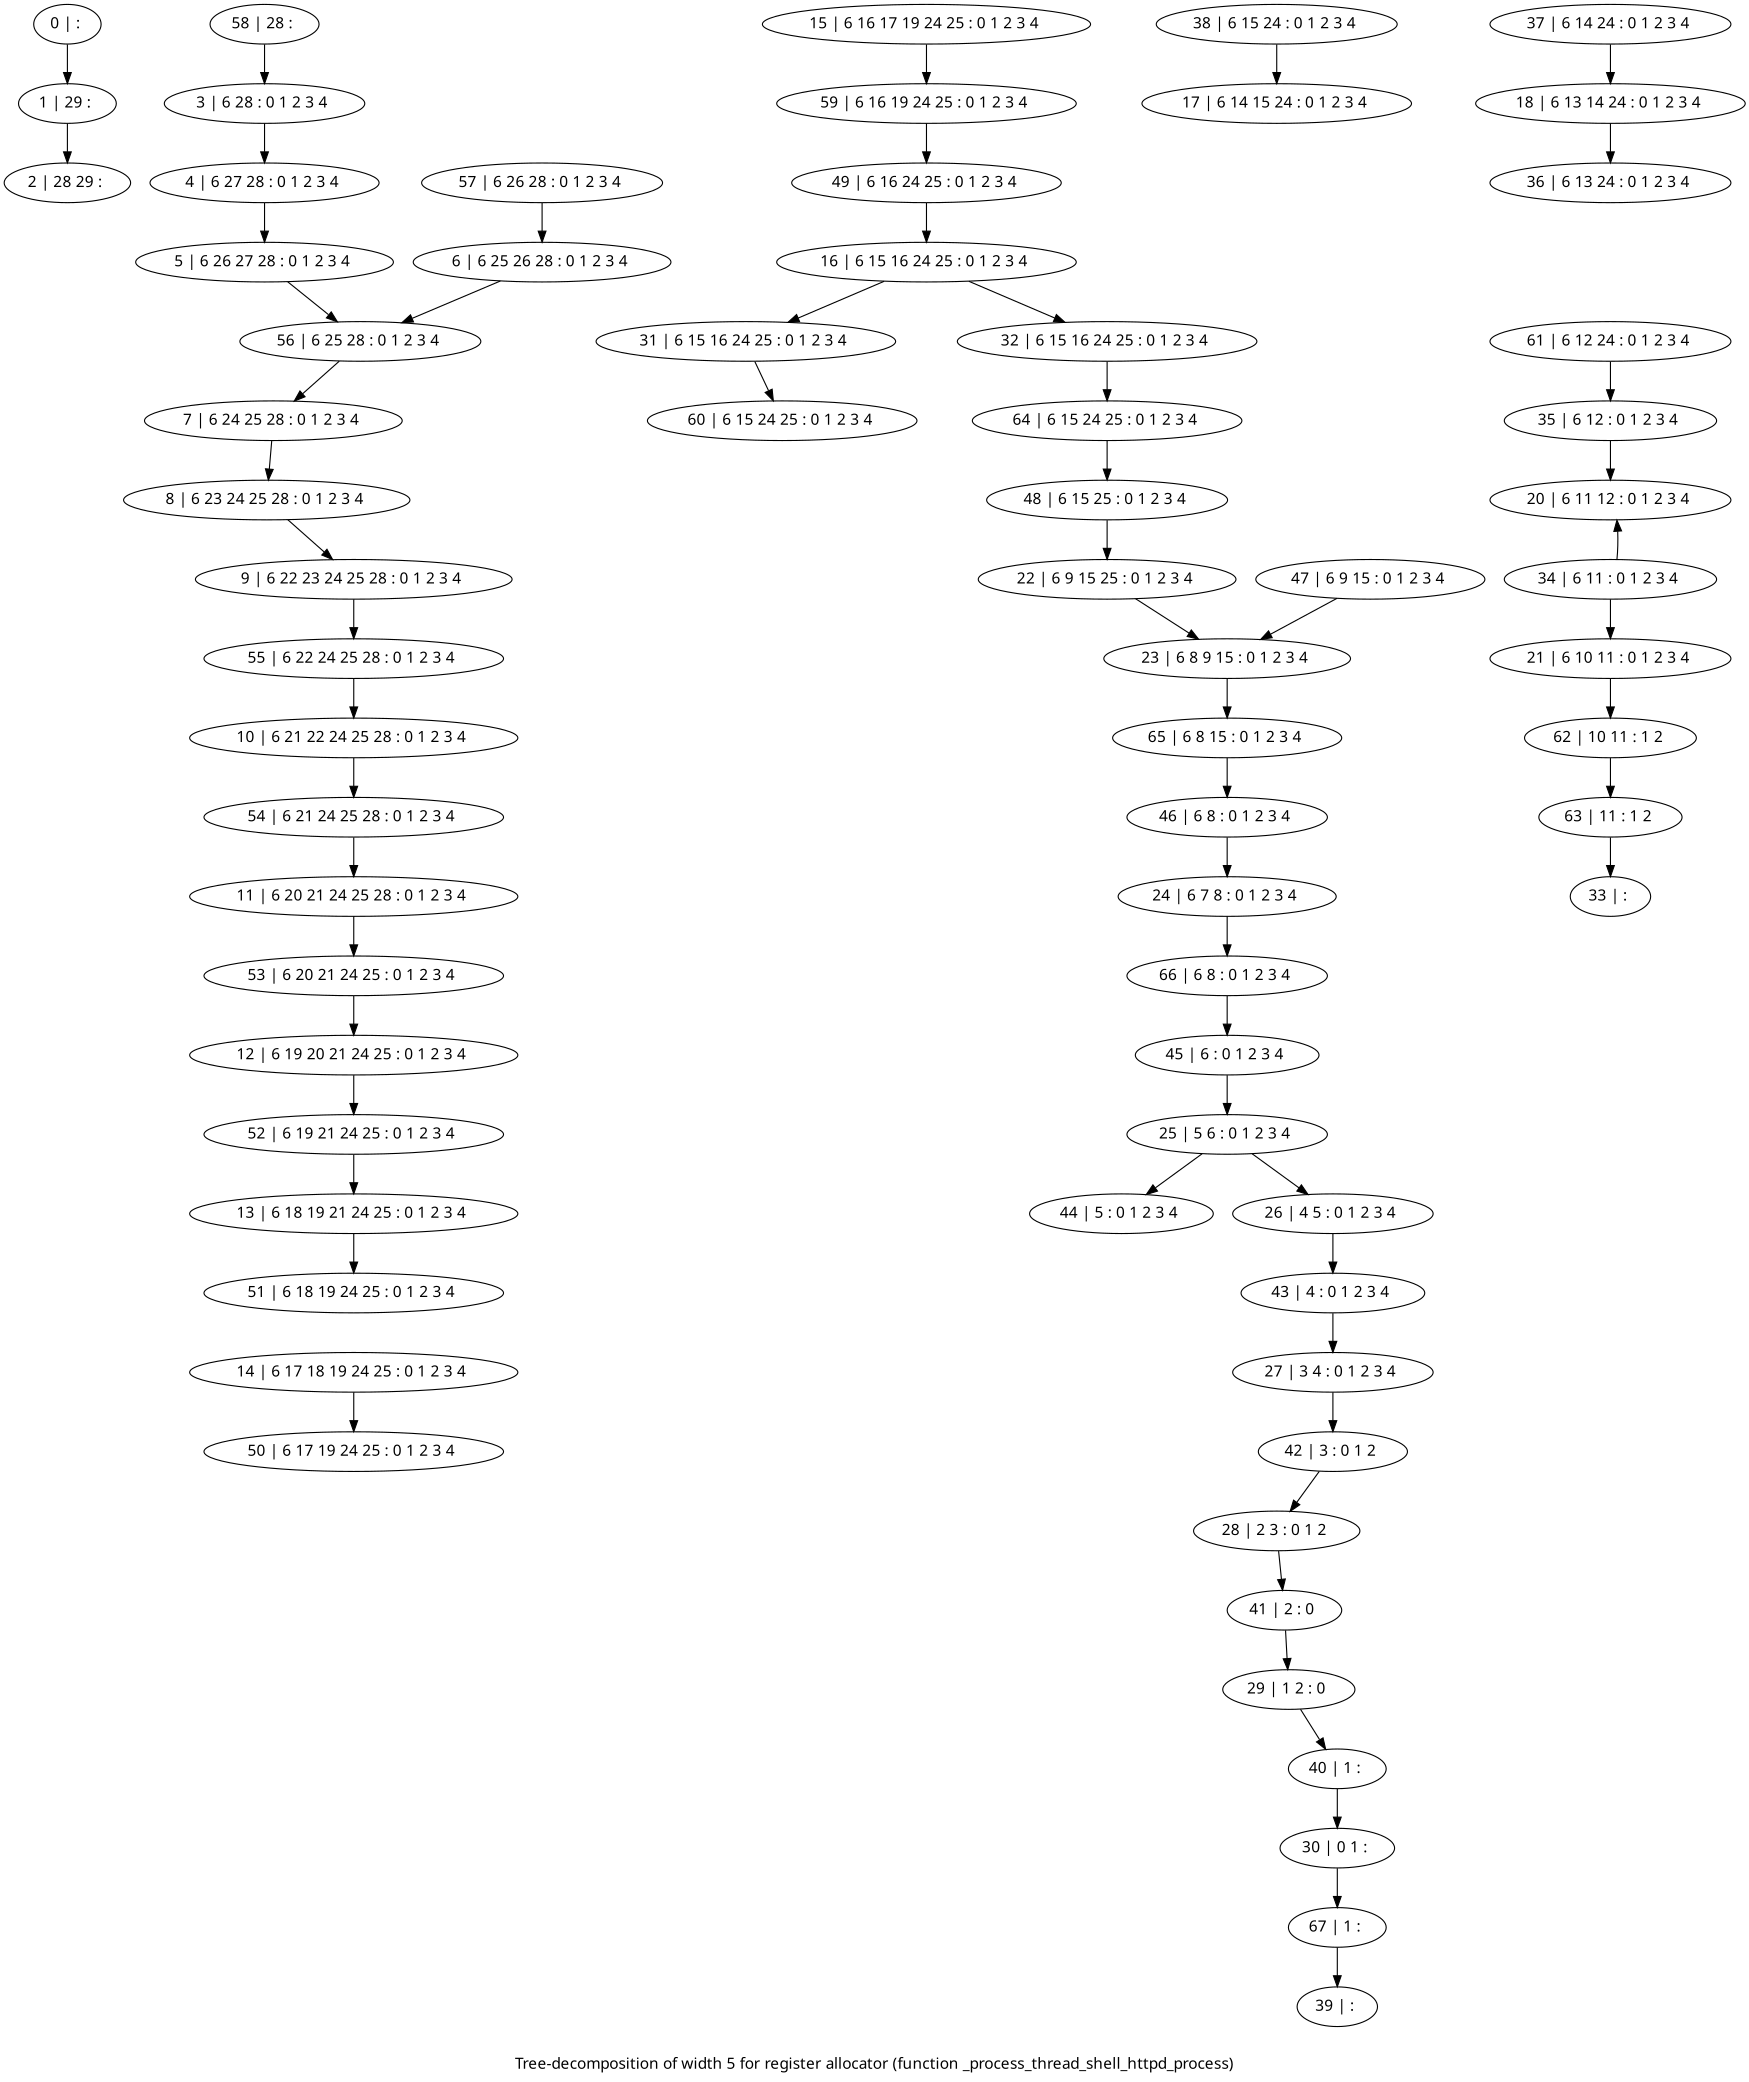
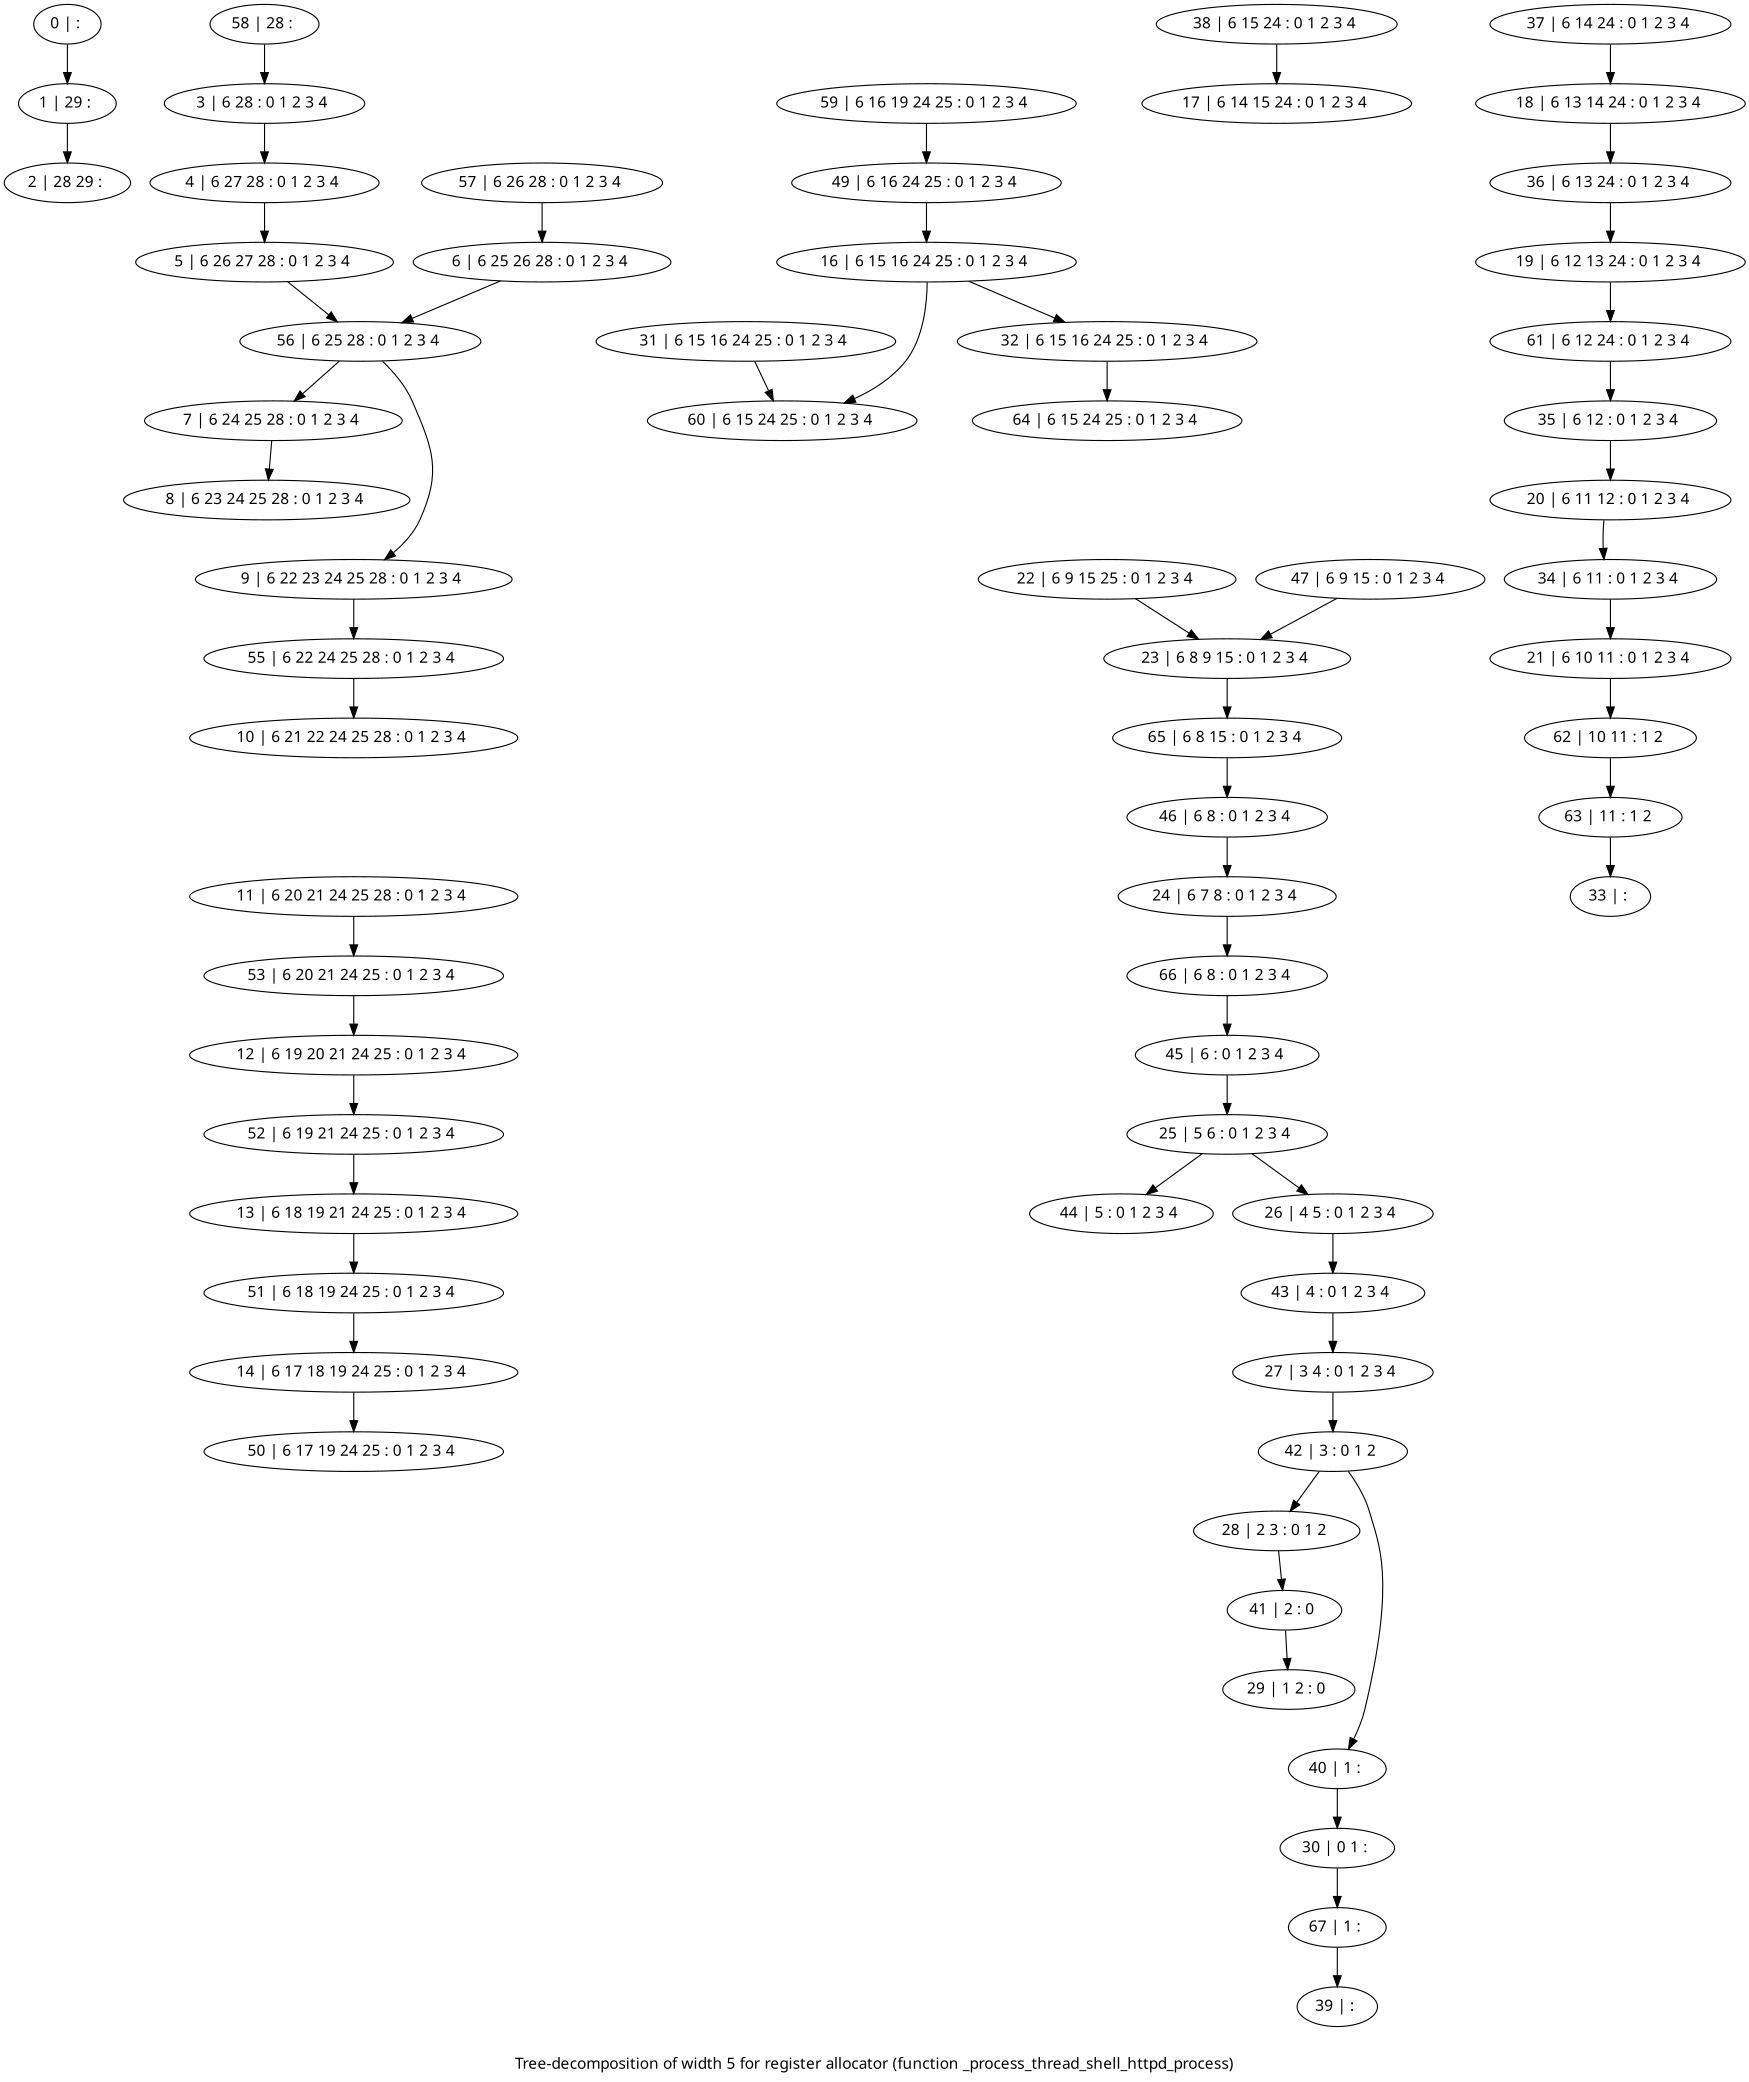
  digraph {
    fontname="Noto Sans"
    label="Tree-decomposition of width 5 for register allocator (function _process_thread_shell_httpd_process)"
    node [fontname="Noto Sans"]
    edge [fontname="Noto Sans"]
    n1 [label="0 | : "]
    n2 [label="1 | 29 : "]
    n3 [label="2 | 28 29 : "]
    n4 [label="58 | 28 : "]
    n5 [label="3 | 6 28 : 0 1 2 3 4 "]
    n6 [label="4 | 6 27 28 : 0 1 2 3 4 "]
    n7 [label="5 | 6 26 27 28 : 0 1 2 3 4 "]
    n8 [label="56 | 6 25 28 : 0 1 2 3 4 "]
    n9 [label="57 | 6 26 28 : 0 1 2 3 4 "]
    n10 [label="6 | 6 25 26 28 : 0 1 2 3 4 "]
    n11 [label="7 | 6 24 25 28 : 0 1 2 3 4 "]
    n12 [label="8 | 6 23 24 25 28 : 0 1 2 3 4 "]
    n13 [label="9 | 6 22 23 24 25 28 : 0 1 2 3 4 "]
    n14 [label="55 | 6 22 24 25 28 : 0 1 2 3 4 "]
    n15 [label="10 | 6 21 22 24 25 28 : 0 1 2 3 4 "]
-   n16 [label="54 | 6 21 24 25 28 : 0 1 2 3 4 "]
    n17 [label="11 | 6 20 21 24 25 28 : 0 1 2 3 4 "]
    n18 [label="53 | 6 20 21 24 25 : 0 1 2 3 4 "]
    n19 [label="12 | 6 19 20 21 24 25 : 0 1 2 3 4 "]
    n20 [label="52 | 6 19 21 24 25 : 0 1 2 3 4 "]
    n21 [label="13 | 6 18 19 21 24 25 : 0 1 2 3 4 "]
    n22 [label="51 | 6 18 19 24 25 : 0 1 2 3 4 "]
    n23 [label="14 | 6 17 18 19 24 25 : 0 1 2 3 4 "]
    n24 [label="50 | 6 17 19 24 25 : 0 1 2 3 4 "]
-   n25 [label="15 | 6 16 17 19 24 25 : 0 1 2 3 4 "]
    n26 [label="59 | 6 16 19 24 25 : 0 1 2 3 4 "]
    n27 [label="49 | 6 16 24 25 : 0 1 2 3 4 "]
    n28 [label="16 | 6 15 16 24 25 : 0 1 2 3 4 "]
    n29 [label="31 | 6 15 16 24 25 : 0 1 2 3 4 "]
    n30 [label="32 | 6 15 16 24 25 : 0 1 2 3 4 "]
    n31 [label="60 | 6 15 24 25 : 0 1 2 3 4 "]
    n32 [label="64 | 6 15 24 25 : 0 1 2 3 4 "]
    n33 [label="17 | 6 14 15 24 : 0 1 2 3 4 "]
    n34 [label="37 | 6 14 24 : 0 1 2 3 4 "]
    n35 [label="18 | 6 13 14 24 : 0 1 2 3 4 "]
    n36 [label="36 | 6 13 24 : 0 1 2 3 4 "]
+   n37 [label="19 | 6 12 13 24 : 0 1 2 3 4 "]
    n38 [label="61 | 6 12 24 : 0 1 2 3 4 "]
    n39 [label="35 | 6 12 : 0 1 2 3 4 "]
    n40 [label="20 | 6 11 12 : 0 1 2 3 4 "]
    n41 [label="34 | 6 11 : 0 1 2 3 4 "]
    n42 [label="21 | 6 10 11 : 0 1 2 3 4 "]
    n43 [label="62 | 10 11 : 1 2 "]
    n44 [label="63 | 11 : 1 2 "]
    n45 [label="22 | 6 9 15 25 : 0 1 2 3 4 "]
    n46 [label="23 | 6 8 9 15 : 0 1 2 3 4 "]
    n47 [label="47 | 6 9 15 : 0 1 2 3 4 "]
    n48 [label="65 | 6 8 15 : 0 1 2 3 4 "]
    n49 [label="46 | 6 8 : 0 1 2 3 4 "]
    n50 [label="24 | 6 7 8 : 0 1 2 3 4 "]
    n51 [label="66 | 6 8 : 0 1 2 3 4 "]
    n52 [label="45 | 6 : 0 1 2 3 4 "]
    n53 [label="25 | 5 6 : 0 1 2 3 4 "]
    n54 [label="44 | 5 : 0 1 2 3 4 "]
    n55 [label="26 | 4 5 : 0 1 2 3 4 "]
    n56 [label="43 | 4 : 0 1 2 3 4 "]
    n57 [label="27 | 3 4 : 0 1 2 3 4 "]
    n58 [label="42 | 3 : 0 1 2 "]
    n59 [label="28 | 2 3 : 0 1 2 "]
    n60 [label="41 | 2 : 0 "]
    n61 [label="29 | 1 2 : 0 "]
    n62 [label="40 | 1 : "]
    n63 [label="30 | 0 1 : "]
    n64 [label="67 | 1 : "]
    n65 [label="39 | : "]
-   n66 [label="48 | 6 15 25 : 0 1 2 3 4 "]
    n67 [label="33 | : "]
    n68 [label="38 | 6 15 24 : 0 1 2 3 4 "]
    n1 -> n2
    n2 -> n3
    n4 -> n5
    n5 -> n6
    n6 -> n7
    n7 -> n8
    n8 -> n11
    n9 -> n10
    n10 -> n8
    n11 -> n12
-   n12 -> n13
+   n8 -> n13
    n13 -> n14
    n14 -> n15
-   n15 -> n16
-   n16 -> n17
    n17 -> n18
    n18 -> n19
    n19 -> n20
    n20 -> n21
    n21 -> n22
+   n22 -> n23
    n23 -> n24
-   n25 -> n26
    n26 -> n27
    n27 -> n28
-   n28 -> n29
+   n28 -> n31
    n28 -> n30
    n29 -> n31
    n30 -> n32
-   n32 -> n66
    n34 -> n35
    n35 -> n36
+   n36 -> n37
+   n37 -> n38
    n38 -> n39
    n39 -> n40
-   n41 -> n40
+   n40 -> n41
    n41 -> n42
    n42 -> n43
    n43 -> n44
    n44 -> n67
    n45 -> n46
    n46 -> n48
    n47 -> n46
    n48 -> n49
    n49 -> n50
    n50 -> n51
    n51 -> n52
    n52 -> n53
    n53 -> n54
    n53 -> n55
    n55 -> n56
    n56 -> n57
    n57 -> n58
    n58 -> n59
    n59 -> n60
    n60 -> n61
-   n61 -> n62
+   n58 -> n62
    n62 -> n63
    n63 -> n64
    n64 -> n65
-   n66 -> n45
    n68 -> n33
  }
